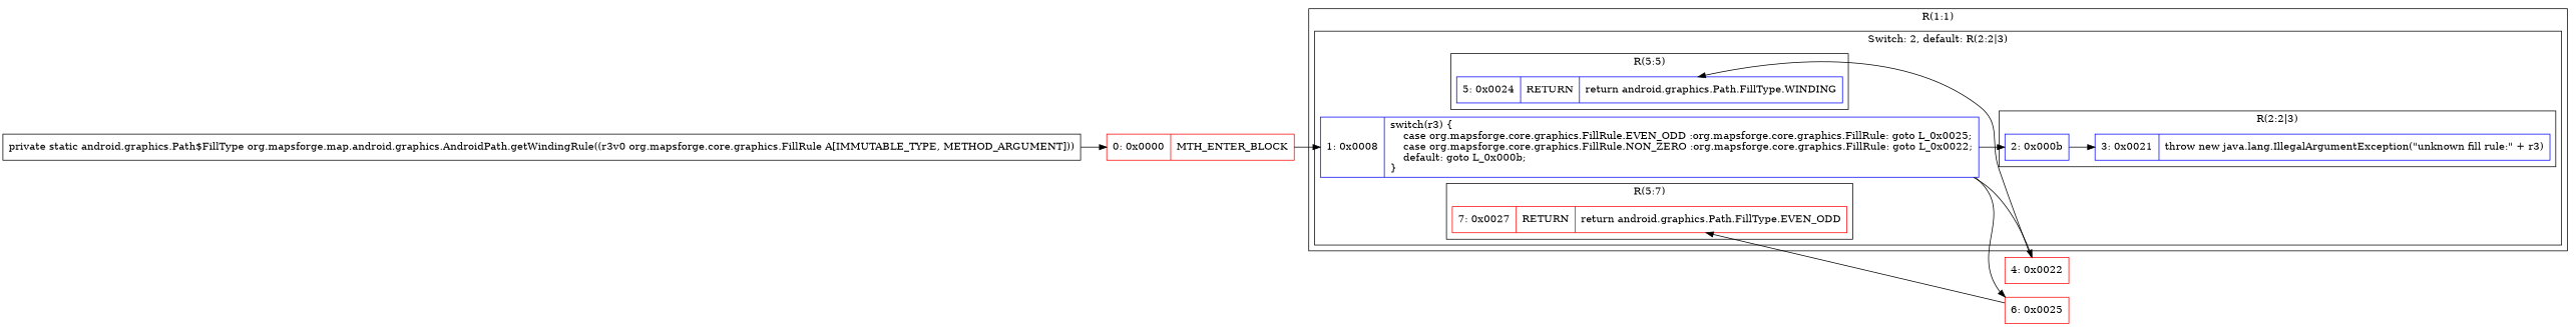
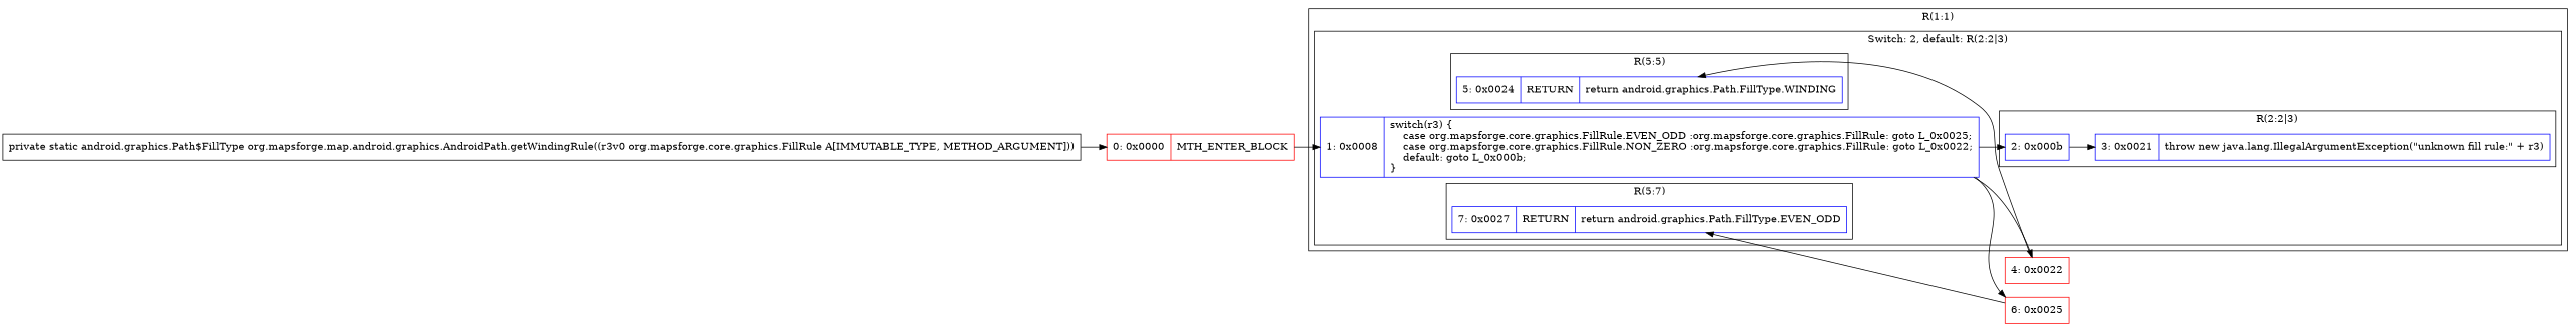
  digraph {
    rankdir=LR
    node [color=blue shape=record]
-   n1 [color=red label="{7\:\ 0x0027|RETURN\l|return android.graphics.Path.FillType.EVEN_ODD\l}"]
+   n1 [label="{7\:\ 0x0027|RETURN\l|return android.graphics.Path.FillType.EVEN_ODD\l}"]
    n2 [label="{5\:\ 0x0024|RETURN\l|return android.graphics.Path.FillType.WINDING\l}"]
    n3 [label="{2\:\ 0x000b}"]
    n4 [label="{3\:\ 0x0021|throw new java.lang.IllegalArgumentException(\"unknown fill rule:\" + r3)\l}"]
    n5 [label="{1\:\ 0x0008|switch(r3) \{\l    case org.mapsforge.core.graphics.FillRule.EVEN_ODD :org.mapsforge.core.graphics.FillRule: goto L_0x0025;\l    case org.mapsforge.core.graphics.FillRule.NON_ZERO :org.mapsforge.core.graphics.FillRule: goto L_0x0022;\l    default: goto L_0x000b;\l\}\l}"]
    n6 [color=red label="{4\:\ 0x0022}"]
    n7 [color=red label="{6\:\ 0x0025}"]
    n8 [color=red label="{0\:\ 0x0000|MTH_ENTER_BLOCK\l}"]
    n9 [label="{private static android.graphics.Path$FillType org.mapsforge.map.android.graphics.AndroidPath.getWindingRule((r3v0 org.mapsforge.core.graphics.FillRule A[IMMUTABLE_TYPE, METHOD_ARGUMENT])) }" color=""]
    subgraph cluster_1 {
      label="R(1:1)"
      subgraph cluster_2 {
        label="Switch: 2, default: R(2:2|3)"
        n5
        subgraph cluster_3 {
          label="R(5:7)"
          n1
        }
        subgraph cluster_4 {
          label="R(5:5)"
          n2
        }
        subgraph cluster_5 {
          label="R(2:2|3)"
          n3
          n4
        }
      }
    }
    n3 -> n4
    n5 -> n3
    n5 -> n6
    n5 -> n7
    n6 -> n2
    n7 -> n1
    n8 -> n5
    n9 -> n8
  }
